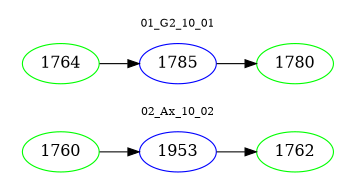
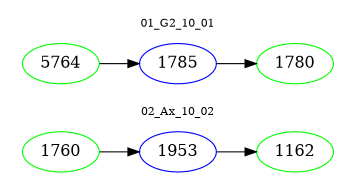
  digraph {
    rankdir=LR
    node [color=green]
    edge [color=black]
    n1 [label=1760]
    n2 [color=blue label=1953]
-   n3 [label=1762]
-   n4 [label=1764]
+   n3 [label=1162]
+   n4 [label=5764]
    n5 [color=blue label=1785]
    n6 [label=1780]
    subgraph cluster_1 {
      color=white
      fontsize=10
      label="02_Ax_10_02"
      n1
      n2
      n3
    }
    subgraph cluster_2 {
      color=white
      fontsize=10
      label="01_G2_10_01"
      n4
      n5
      n6
    }
    n1 -> n2
    n2 -> n3
    n4 -> n5
    n5 -> n6
  }
